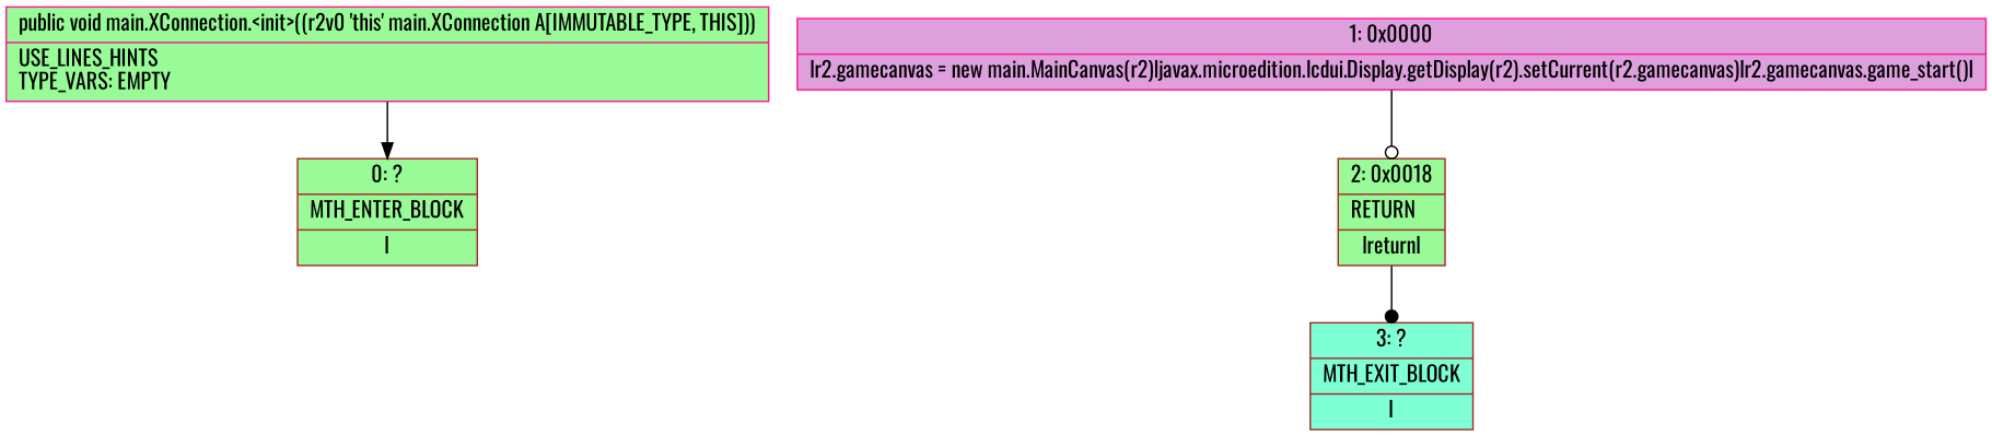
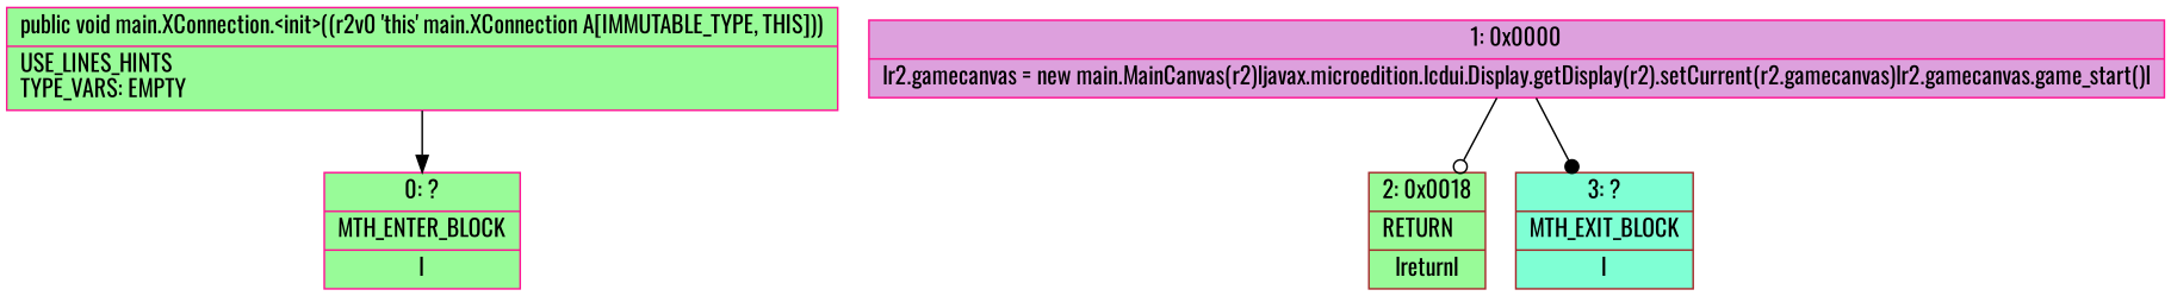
  digraph {
    fontname=Oswald
    node [color=deeppink fillcolor=palegreen fontname=Oswald shape=record style=filled]
    edge [fontname=Oswald]
-   n1 [color=brown label="{0\:\ ?|MTH_ENTER_BLOCK\l|l}"]
+   n1 [label="{0\:\ ?|MTH_ENTER_BLOCK\l|l}"]
    n2 [fillcolor=plum label="{1\:\ 0x0000|lr2.gamecanvas = new main.MainCanvas(r2)ljavax.microedition.lcdui.Display.getDisplay(r2).setCurrent(r2.gamecanvas)lr2.gamecanvas.game_start()l}"]
    n3 [color=brown label="{2\:\ 0x0018|RETURN\l|lreturnl}"]
    n4 [color=brown fillcolor=aquamarine label="{3\:\ ?|MTH_EXIT_BLOCK\l|l}"]
    n5 [label="{public void main.XConnection.\<init\>((r2v0 'this' main.XConnection A[IMMUTABLE_TYPE, THIS]))  | USE_LINES_HINTS\lTYPE_VARS: EMPTY\l}"]
    n2 -> n3 [arrowhead=odot]
-   n3 -> n4 [arrowhead=dot]
+   n2 -> n4 [arrowhead=dot]
    n5 -> n1 [arrowhead=normal]
  }
